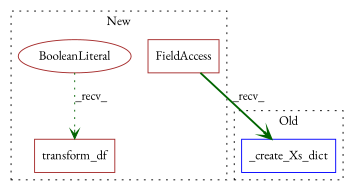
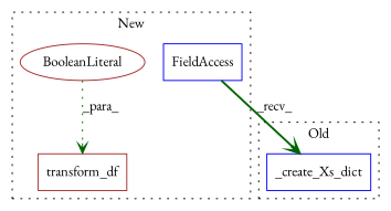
  digraph {
    fontname="EB Garamond"
    node [a=32 color=brown fontname="EB Garamond" shape=box]
    edge [arrowhead=vee color=darkgreen fontname="EB Garamond"]
    n1 [l="13,1" label=transform_df s="94847,94867"]
-   n2 [a=22 l=15 label=FieldAccess s=94831]
+   n2 [a=22 color=blue l=15 label=FieldAccess s=94831]
    n3 [a=9 l=4 label=BooleanLiteral s=94863 shape=ellipse]
    n4 [color=blue l="16,1" label=_create_Xs_dict s="98456,98474"]
    subgraph cluster_1 {
      label=New
      style=dotted
      n1
      n2
      n3
    }
    subgraph cluster_2 {
      label=Old
      style=dotted
      n4
    }
    n2 -> n4 [label=_recv_ style=bold]
-   n3 -> n1 [label=_recv_ style=dotted]
+   n3 -> n1 [label=_para_ style=dotted]
  }
